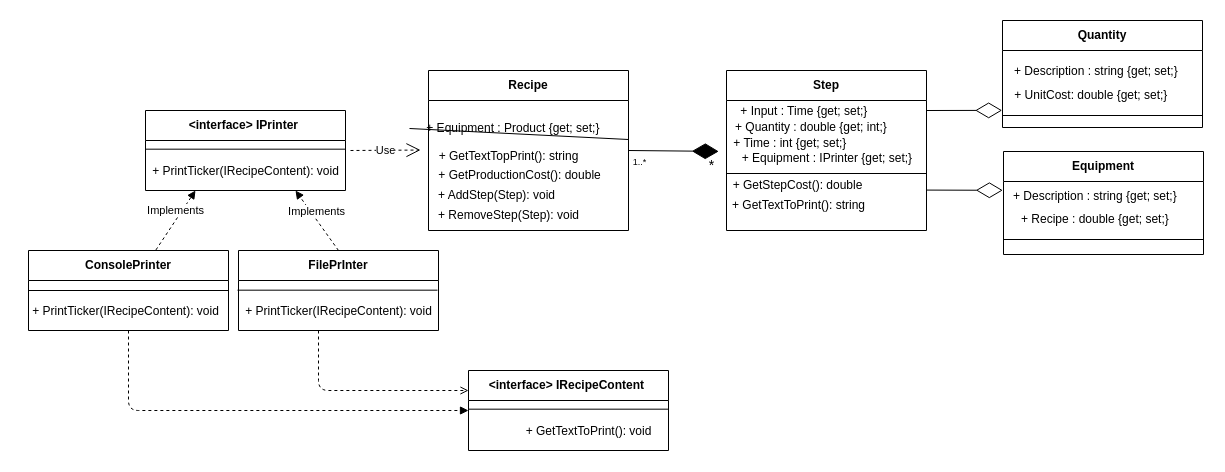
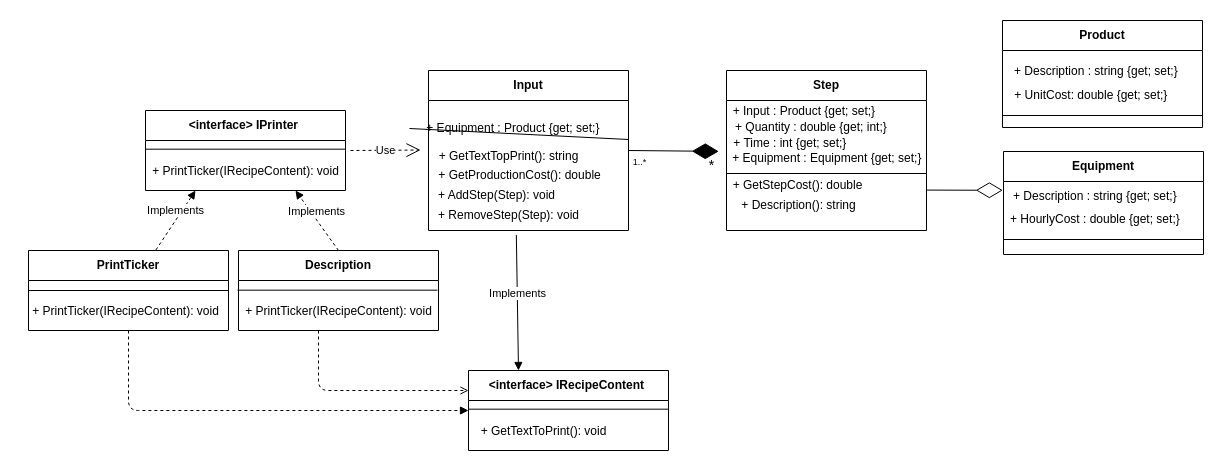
  <mxCell id="0" />
  <mxCell id="1" parent="0" />
- <mxCell id="2" value="ConsolePrinter" style="swimlane;whiteSpace=wrap;html=1;startSize=30;" parent="1" vertex="1"><mxGeometry x="28" y="250" width="200" height="80" as="geometry" /></mxCell>
+ <mxCell id="2" value="PrintTicker" style="swimlane;whiteSpace=wrap;html=1;startSize=30;" parent="1" vertex="1"><mxGeometry x="28" y="250" width="200" height="80" as="geometry" /></mxCell>
  <mxCell id="3" value="+ PrintTicker(IRecipeContent): void" style="text;html=1;align=center;verticalAlign=middle;resizable=0;points=[];autosize=1;strokeColor=none;fillColor=none;" parent="2" vertex="1"><mxGeometry x="-8" y="46" width="210" height="30" as="geometry" /></mxCell>
  <mxCell id="4" value="" style="endArrow=none;html=1;exitX=0;exitY=0.5;exitDx=0;exitDy=0;entryX=1;entryY=0.5;entryDx=0;entryDy=0;" parent="1" source="2" target="2" edge="1"><mxGeometry width="50" height="50" relative="1" as="geometry"><mxPoint x="180" y="370" as="sourcePoint" /><mxPoint x="230" y="320" as="targetPoint" /></mxGeometry></mxCell>
  <mxCell id="5" value="&amp;lt;interface&amp;gt; IPrinter&amp;nbsp;" style="swimlane;whiteSpace=wrap;html=1;startSize=30;" parent="1" vertex="1"><mxGeometry x="145" y="110" width="200" height="80" as="geometry" /></mxCell>
  <mxCell id="6" value="+ PrintTicker(IRecipeContent): void" style="text;html=1;align=center;verticalAlign=middle;resizable=0;points=[];autosize=1;strokeColor=none;fillColor=none;" parent="5" vertex="1"><mxGeometry x="-5" y="46" width="210" height="30" as="geometry" /></mxCell>
  <mxCell id="7" value="" style="endArrow=none;html=1;exitX=0;exitY=0.5;exitDx=0;exitDy=0;entryX=1;entryY=0.5;entryDx=0;entryDy=0;" parent="5" edge="1"><mxGeometry width="50" height="50" relative="1" as="geometry"><mxPoint y="38.68" as="sourcePoint" /><mxPoint x="200" y="38.68" as="targetPoint" /></mxGeometry></mxCell>
- <mxCell id="8" value="FilePrInter" style="swimlane;whiteSpace=wrap;html=1;startSize=30;" parent="1" vertex="1"><mxGeometry x="238" y="250" width="200" height="80" as="geometry" /></mxCell>
+ <mxCell id="8" value="Description" style="swimlane;whiteSpace=wrap;html=1;startSize=30;" parent="1" vertex="1"><mxGeometry x="238" y="250" width="200" height="80" as="geometry" /></mxCell>
  <mxCell id="9" value="+ PrintTicker(IRecipeContent): void" style="text;html=1;align=center;verticalAlign=middle;resizable=0;points=[];autosize=1;strokeColor=none;fillColor=none;" parent="8" vertex="1"><mxGeometry x="-5" y="46" width="210" height="30" as="geometry" /></mxCell>
  <mxCell id="10" value="" style="endArrow=none;html=1;exitX=0;exitY=0.5;exitDx=0;exitDy=0;entryX=1;entryY=0.5;entryDx=0;entryDy=0;" parent="8" edge="1"><mxGeometry width="50" height="50" relative="1" as="geometry"><mxPoint x="-1" y="39.68" as="sourcePoint" /><mxPoint x="199" y="39.68" as="targetPoint" /></mxGeometry></mxCell>
- <mxCell id="11" value="Recipe" style="swimlane;whiteSpace=wrap;html=1;startSize=30;" parent="1" vertex="1"><mxGeometry x="428" y="70" width="200" height="160" as="geometry" /></mxCell>
+ <mxCell id="11" value="Input" style="swimlane;whiteSpace=wrap;html=1;startSize=30;" parent="1" vertex="1"><mxGeometry x="428" y="70" width="200" height="160" as="geometry" /></mxCell>
  <mxCell id="12" value="" style="endArrow=none;html=1;exitX=0;exitY=0.5;exitDx=0;exitDy=0;entryX=1;entryY=0.5;entryDx=0;entryDy=0;startArrow=none;" parent="11" edge="1" source="17"><mxGeometry width="50" height="50" relative="1" as="geometry"><mxPoint y="69" as="sourcePoint" /><mxPoint x="200" y="69" as="targetPoint" /></mxGeometry></mxCell>
  <mxCell id="13" value="+ GetTextTopPrint(): string" style="text;html=1;align=center;verticalAlign=middle;resizable=0;points=[];autosize=1;strokeColor=none;fillColor=none;" parent="11" vertex="1"><mxGeometry y="71" width="160" height="30" as="geometry" /></mxCell>
  <mxCell id="14" value="+ GetProductionCost(): double" style="text;html=1;align=center;verticalAlign=middle;resizable=0;points=[];autosize=1;strokeColor=none;fillColor=none;" parent="11" vertex="1"><mxGeometry x="-4" y="90" width="190" height="30" as="geometry" /></mxCell>
  <mxCell id="15" value="+ AddStep(Step): void" style="text;html=1;align=center;verticalAlign=middle;resizable=0;points=[];autosize=1;strokeColor=none;fillColor=none;" parent="11" vertex="1"><mxGeometry x="-2" y="110" width="140" height="30" as="geometry" /></mxCell>
  <mxCell id="16" value="+ RemoveStep(Step): void" style="text;html=1;align=center;verticalAlign=middle;resizable=0;points=[];autosize=1;strokeColor=none;fillColor=none;" parent="11" vertex="1"><mxGeometry y="130" width="160" height="30" as="geometry" /></mxCell>
  <mxCell id="17" value="+ Equipment : Product {get; set;}&amp;nbsp;" style="text;html=1;align=center;verticalAlign=middle;resizable=0;points=[];autosize=1;strokeColor=none;fillColor=none;" parent="11" vertex="1"><mxGeometry x="-19" y="43" width="210" height="30" as="geometry" /></mxCell>
  <mxCell id="18" value="Use" style="endArrow=open;endSize=12;dashed=1;html=1;" parent="1" edge="1"><mxGeometry width="160" relative="1" as="geometry"><mxPoint x="350" y="150" as="sourcePoint" /><mxPoint x="420" y="149.55" as="targetPoint" /></mxGeometry></mxCell>
  <mxCell id="19" value="Implements&lt;br&gt;" style="html=1;verticalAlign=bottom;endArrow=block;entryX=0.25;entryY=1;entryDx=0;entryDy=0;exitX=0.637;exitY=-0.007;exitDx=0;exitDy=0;exitPerimeter=0;dashed=1;" parent="1" source="2" target="5" edge="1"><mxGeometry width="80" relative="1" as="geometry"><mxPoint x="130" y="240" as="sourcePoint" /><mxPoint x="210" y="240" as="targetPoint" /></mxGeometry></mxCell>
  <mxCell id="20" value="Implements&lt;br&gt;" style="html=1;verticalAlign=bottom;endArrow=block;entryX=0.75;entryY=1;entryDx=0;entryDy=0;exitX=0.5;exitY=0;exitDx=0;exitDy=0;dashed=1;" parent="1" source="8" target="5" edge="1"><mxGeometry width="80" relative="1" as="geometry"><mxPoint x="90" y="260" as="sourcePoint" /><mxPoint x="205" y="200" as="targetPoint" /></mxGeometry></mxCell>
  <mxCell id="21" value="Step" style="swimlane;whiteSpace=wrap;html=1;startSize=30;" parent="1" vertex="1"><mxGeometry x="726" y="70" width="200" height="160" as="geometry" /></mxCell>
  <mxCell id="22" value="" style="endArrow=none;html=1;exitX=0;exitY=0.5;exitDx=0;exitDy=0;entryX=1;entryY=0.5;entryDx=0;entryDy=0;" parent="21" edge="1"><mxGeometry width="50" height="50" relative="1" as="geometry"><mxPoint y="103" as="sourcePoint" /><mxPoint x="200" y="103" as="targetPoint" /></mxGeometry></mxCell>
- <mxCell id="23" value="+ Input : Time {get; set;}&amp;nbsp;" style="text;html=1;align=center;verticalAlign=middle;resizable=0;points=[];autosize=1;strokeColor=none;fillColor=none;" parent="21" vertex="1"><mxGeometry x="-6" y="26" width="170" height="30" as="geometry" /></mxCell>
+ <mxCell id="23" value="+ Input : Product {get; set;}&amp;nbsp;" style="text;html=1;align=center;verticalAlign=middle;resizable=0;points=[];autosize=1;strokeColor=none;fillColor=none;" parent="21" vertex="1"><mxGeometry x="-6" y="26" width="170" height="30" as="geometry" /></mxCell>
  <mxCell id="24" value="+ Quantity : double {get; int;}&amp;nbsp;" style="text;html=1;align=center;verticalAlign=middle;resizable=0;points=[];autosize=1;strokeColor=none;fillColor=none;" parent="21" vertex="1"><mxGeometry x="-4" y="42" width="180" height="30" as="geometry" /></mxCell>
  <mxCell id="25" value="+ Time : int {get; set;}&amp;nbsp;" style="text;html=1;align=center;verticalAlign=middle;resizable=0;points=[];autosize=1;strokeColor=none;fillColor=none;" parent="21" vertex="1"><mxGeometry x="-5" y="58" width="140" height="30" as="geometry" /></mxCell>
  <mxCell id="26" value="+ GetStepCost(): double" style="text;html=1;align=center;verticalAlign=middle;resizable=0;points=[];autosize=1;strokeColor=none;fillColor=none;" parent="21" vertex="1"><mxGeometry x="-4" y="100" width="150" height="30" as="geometry" /></mxCell>
  <mxCell id="27" value="" style="endArrow=diamondThin;endFill=1;endSize=24;html=1;entryX=0.742;entryY=0.03;entryDx=0;entryDy=0;entryPerimeter=0;" parent="1" target="28" edge="1"><mxGeometry width="160" relative="1" as="geometry"><mxPoint x="628" y="150" as="sourcePoint" /><mxPoint x="749" y="150" as="targetPoint" /></mxGeometry></mxCell>
  <mxCell id="28" value="&lt;font style=&quot;font-size: 14px;&quot;&gt;*&lt;/font&gt;" style="text;html=1;align=center;verticalAlign=middle;resizable=0;points=[];autosize=1;strokeColor=none;fillColor=none;" parent="1" vertex="1"><mxGeometry x="696" y="150" width="30" height="30" as="geometry" /></mxCell>
- <mxCell id="29" value="+ Equipment : IPrinter {get; set;}&amp;nbsp;" style="text;html=1;align=center;verticalAlign=middle;resizable=0;points=[];autosize=1;strokeColor=none;fillColor=none;" parent="1" vertex="1"><mxGeometry x="718" y="143" width="220" height="30" as="geometry" /></mxCell>
- <mxCell id="30" value="+ GetTextToPrint(): string" style="text;html=1;align=center;verticalAlign=middle;resizable=0;points=[];autosize=1;strokeColor=none;fillColor=none;" parent="1" vertex="1"><mxGeometry x="718" y="190" width="160" height="30" as="geometry" /></mxCell>
+ <mxCell id="29" value="+ Equipment : Equipment {get; set;}&amp;nbsp;" style="text;html=1;align=center;verticalAlign=middle;resizable=0;points=[];autosize=1;strokeColor=none;fillColor=none;" parent="1" vertex="1"><mxGeometry x="718" y="143" width="220" height="30" as="geometry" /></mxCell>
+ <mxCell id="30" value="+ Description(): string" style="text;html=1;align=center;verticalAlign=middle;resizable=0;points=[];autosize=1;strokeColor=none;fillColor=none;" parent="1" vertex="1"><mxGeometry x="718" y="190" width="160" height="30" as="geometry" /></mxCell>
  <mxCell id="31" value="Equipment" style="swimlane;whiteSpace=wrap;html=1;startSize=30;" parent="1" vertex="1"><mxGeometry x="1003" y="151" width="200" height="103" as="geometry" /></mxCell>
  <mxCell id="32" value="" style="endArrow=none;html=1;exitX=0;exitY=0.5;exitDx=0;exitDy=0;entryX=1;entryY=0.5;entryDx=0;entryDy=0;" parent="31" edge="1"><mxGeometry width="50" height="50" relative="1" as="geometry"><mxPoint y="88" as="sourcePoint" /><mxPoint x="200" y="88" as="targetPoint" /></mxGeometry></mxCell>
  <mxCell id="33" value="+ Description : string {get; set;}&amp;nbsp;" style="text;html=1;align=center;verticalAlign=middle;resizable=0;points=[];autosize=1;strokeColor=none;fillColor=none;" parent="31" vertex="1"><mxGeometry x="-2" y="30" width="190" height="30" as="geometry" /></mxCell>
- <mxCell id="34" value="+ Recipe : double {get; set;}&amp;nbsp;" style="text;html=1;align=center;verticalAlign=middle;resizable=0;points=[];autosize=1;strokeColor=none;fillColor=none;" parent="31" vertex="1"><mxGeometry x="-7" y="53" width="200" height="30" as="geometry" /></mxCell>
- <mxCell id="35" value="Quantity" style="swimlane;whiteSpace=wrap;html=1;startSize=30;" parent="1" vertex="1"><mxGeometry x="1002" y="20" width="200" height="107" as="geometry" /></mxCell>
+ <mxCell id="34" value="+ HourlyCost : double {get; set;}&amp;nbsp;" style="text;html=1;align=center;verticalAlign=middle;resizable=0;points=[];autosize=1;strokeColor=none;fillColor=none;" parent="31" vertex="1"><mxGeometry x="-7" y="53" width="200" height="30" as="geometry" /></mxCell>
+ <mxCell id="35" value="Product" style="swimlane;whiteSpace=wrap;html=1;startSize=30;" parent="1" vertex="1"><mxGeometry x="1002" y="20" width="200" height="107" as="geometry" /></mxCell>
  <mxCell id="36" value="" style="endArrow=none;html=1;exitX=0;exitY=0.5;exitDx=0;exitDy=0;entryX=1;entryY=0.5;entryDx=0;entryDy=0;" parent="35" edge="1"><mxGeometry width="50" height="50" relative="1" as="geometry"><mxPoint y="95" as="sourcePoint" /><mxPoint x="200" y="95" as="targetPoint" /></mxGeometry></mxCell>
  <mxCell id="37" value="+ Description : string {get; set;}&amp;nbsp;" style="text;html=1;align=center;verticalAlign=middle;resizable=0;points=[];autosize=1;strokeColor=none;fillColor=none;" parent="35" vertex="1"><mxGeometry y="36" width="190" height="30" as="geometry" /></mxCell>
  <mxCell id="38" value="+ UnitCost: double {get; set;}&amp;nbsp;" style="text;html=1;align=center;verticalAlign=middle;resizable=0;points=[];autosize=1;strokeColor=none;fillColor=none;" parent="35" vertex="1"><mxGeometry y="60" width="180" height="30" as="geometry" /></mxCell>
- <mxCell id="39" value="" style="endArrow=diamondThin;endFill=0;endSize=24;html=1;fontSize=14;exitX=1;exitY=0.25;exitDx=0;exitDy=0;entryX=-0.002;entryY=0.996;entryDx=0;entryDy=0;entryPerimeter=0;" parent="1" source="21" target="38" edge="1"><mxGeometry width="160" relative="1" as="geometry"><mxPoint x="928" y="110" as="sourcePoint" /><mxPoint x="988" y="110" as="targetPoint" /></mxGeometry></mxCell>
  <mxCell id="40" value="" style="endArrow=diamondThin;endFill=0;endSize=24;html=1;fontSize=14;exitX=1;exitY=0.25;exitDx=0;exitDy=0;entryX=0.007;entryY=0.293;entryDx=0;entryDy=0;entryPerimeter=0;" parent="1" target="33" edge="1"><mxGeometry width="160" relative="1" as="geometry"><mxPoint x="926.36" y="189.58" as="sourcePoint" /><mxPoint x="1002" y="189.46" as="targetPoint" /></mxGeometry></mxCell>
  <mxCell id="41" value="&lt;font style=&quot;font-size: 9px;&quot;&gt;1..*&lt;/font&gt;" style="text;html=1;align=center;verticalAlign=middle;resizable=0;points=[];autosize=1;strokeColor=none;fillColor=none;" parent="1" vertex="1"><mxGeometry x="619" y="146" width="40" height="30" as="geometry" /></mxCell>
  <mxCell id="42" value="&amp;lt;interface&amp;gt; IRecipeContent&amp;nbsp;" style="swimlane;whiteSpace=wrap;html=1;startSize=30;" parent="1" vertex="1"><mxGeometry x="468" y="370" width="200" height="80" as="geometry" /></mxCell>
- <mxCell id="43" value="+ GetTextToPrint(): void" style="text;html=1;align=center;verticalAlign=middle;resizable=0;points=[];autosize=1;strokeColor=none;fillColor=none;" parent="42" vertex="1"><mxGeometry x="45" y="46" width="150" height="30" as="geometry" /></mxCell>
+ <mxCell id="43" value="+ GetTextToPrint(): void" style="text;html=1;align=center;verticalAlign=middle;resizable=0;points=[];autosize=1;strokeColor=none;fillColor=none;" parent="42" vertex="1"><mxGeometry y="46" width="150" height="30" as="geometry" /></mxCell>
  <mxCell id="44" value="" style="endArrow=none;html=1;exitX=0;exitY=0.5;exitDx=0;exitDy=0;entryX=1;entryY=0.5;entryDx=0;entryDy=0;" parent="42" edge="1"><mxGeometry width="50" height="50" relative="1" as="geometry"><mxPoint y="38.68" as="sourcePoint" /><mxPoint x="200" y="38.68" as="targetPoint" /></mxGeometry></mxCell>
  <mxCell id="45" value="" style="edgeStyle=none;html=1;endArrow=open;verticalAlign=bottom;dashed=1;labelBackgroundColor=none;exitX=0.5;exitY=1;exitDx=0;exitDy=0;entryX=0;entryY=0.25;entryDx=0;entryDy=0;" parent="42" target="42" edge="1"><mxGeometry x="1" y="-155" width="160" relative="1" as="geometry"><mxPoint x="-150" y="-40" as="sourcePoint" /><mxPoint x="190" y="40" as="targetPoint" /><Array as="points"><mxPoint x="-150" y="20" /></Array><mxPoint x="155" y="-145" as="offset" /></mxGeometry></mxCell>
  <mxCell id="46" value="" style="edgeStyle=none;html=1;endArrow=block;verticalAlign=bottom;dashed=1;labelBackgroundColor=none;exitX=0.5;exitY=1;exitDx=0;exitDy=0;entryX=0;entryY=0.5;entryDx=0;entryDy=0;" parent="1" source="2" target="42" edge="1"><mxGeometry x="1" y="-155" width="160" relative="1" as="geometry"><mxPoint x="118" y="340" as="sourcePoint" /><mxPoint x="188" y="450" as="targetPoint" /><Array as="points"><mxPoint x="128" y="410" /></Array><mxPoint x="155" y="-145" as="offset" /></mxGeometry></mxCell>
+ <mxCell id="47" value="Implements&lt;br&gt;" style="html=1;verticalAlign=bottom;endArrow=block;entryX=0.25;entryY=0;entryDx=0;entryDy=0;exitX=0.549;exitY=1.148;exitDx=0;exitDy=0;exitPerimeter=0;" parent="1" source="16" target="42" edge="1"><mxGeometry width="80" relative="1" as="geometry"><mxPoint x="621" y="340" as="sourcePoint" /><mxPoint x="578" y="280" as="targetPoint" /></mxGeometry></mxCell>
